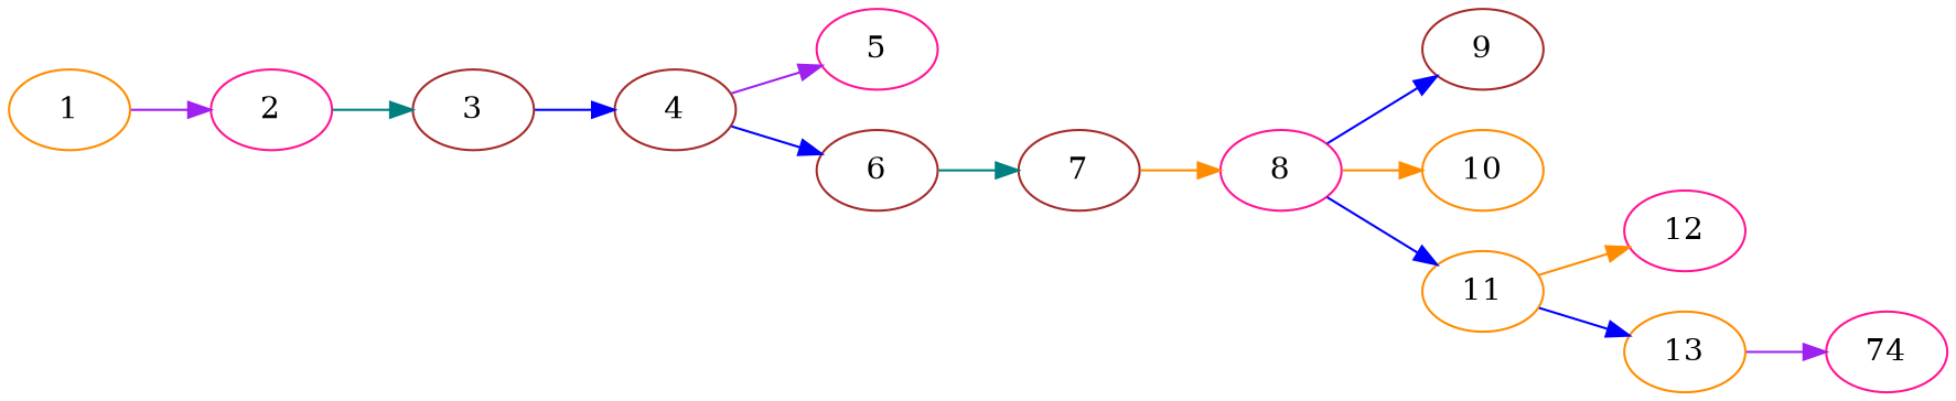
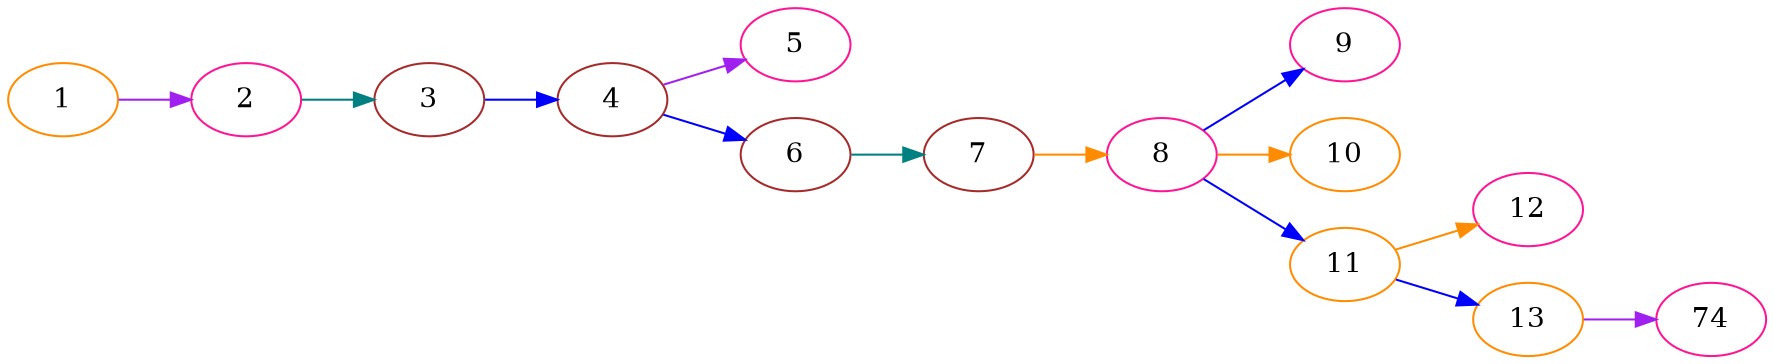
  digraph {
    rankdir=LR
    node [alpha=0.08 color=deeppink]
    edge [color=blue]
    1 [color=darkorange expect_size=1747130426930269]
    2 [alpha=0.09 expect_size=59188278519136256000]
    3 [alpha=0.04 color=brown expect_size=7892821199708873]
    4 [alpha=0.03 color=brown expect_size=75357767651532210176]
    5 [alpha=0.19 expect_size=104804147736673779712]
    6 [color=brown expect_size=280579535327608]
    7 [alpha=0.00 color=brown expect_size=10743402576759112]
    8 [alpha=0.18 expect_size=65857606631610496]
-   9 [alpha=0.01 color=brown expect_size=243619860330593856]
+   9 [alpha=0.01 expect_size=243619860330593856]
    10 [alpha=0.18 color=darkorange expect_size=4741233061297913856]
    11 [alpha=0.06 color=darkorange expect_size=6556769245297367]
    12 [alpha=0.04 expect_size=6245731865484615]
    13 [alpha=0.15 color=darkorange expect_size=229591731973793824]
    n14 [alpha=0.02 expect_size=237258478511305261056 label=74]
    1 -> 2 [color=purple]
    2 -> 3 [color=teal]
    3 -> 4
    4 -> 5 [color=purple]
    4 -> 6
    6 -> 7 [color=teal]
    7 -> 8 [color=darkorange]
    8 -> 9
    8 -> 10 [color=darkorange]
    8 -> 11
    11 -> 12 [color=darkorange]
    11 -> 13
    13 -> n14 [color=purple]
  }
